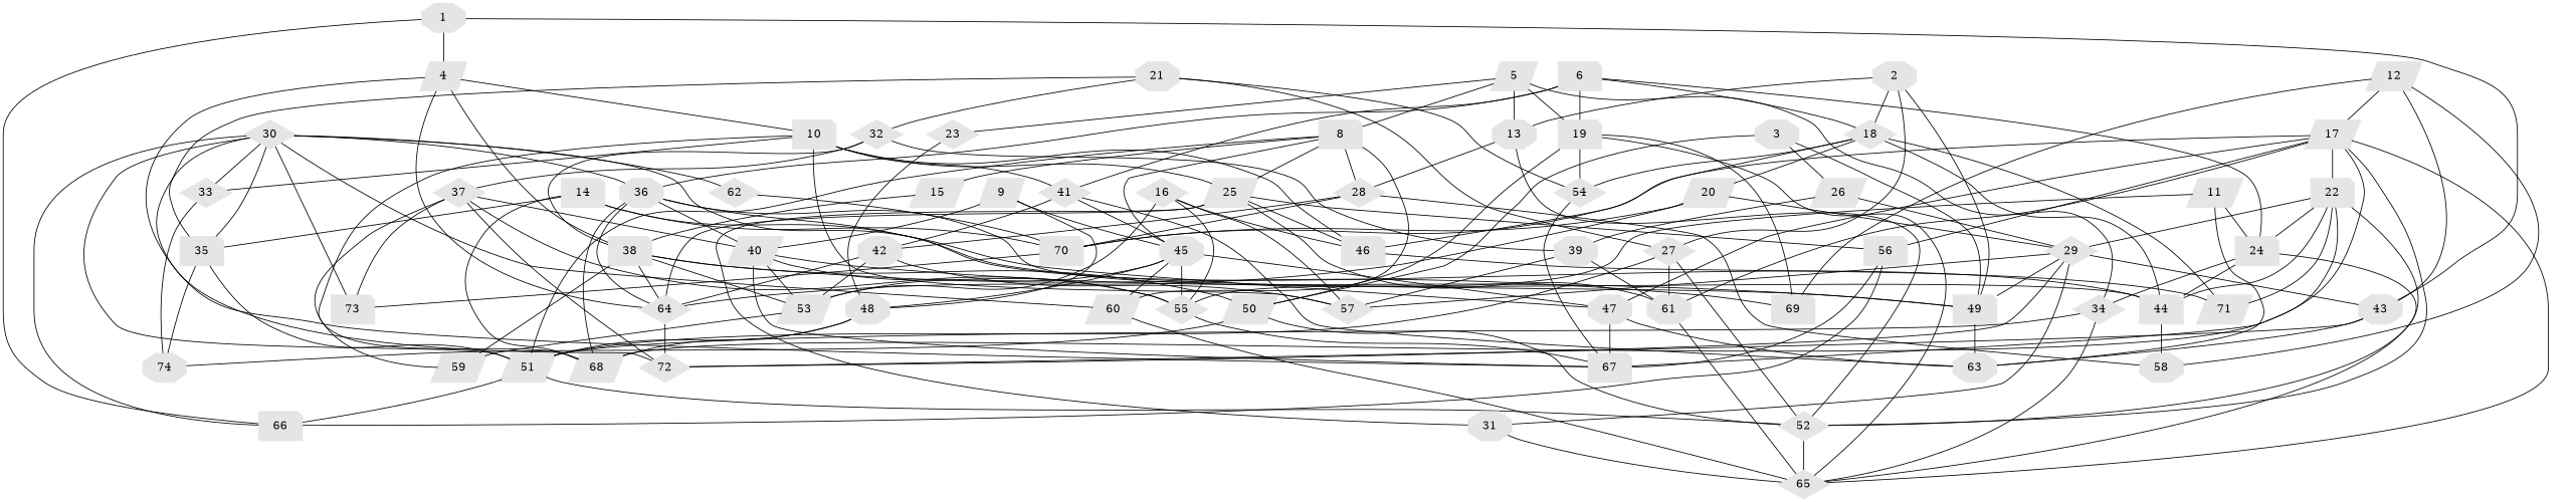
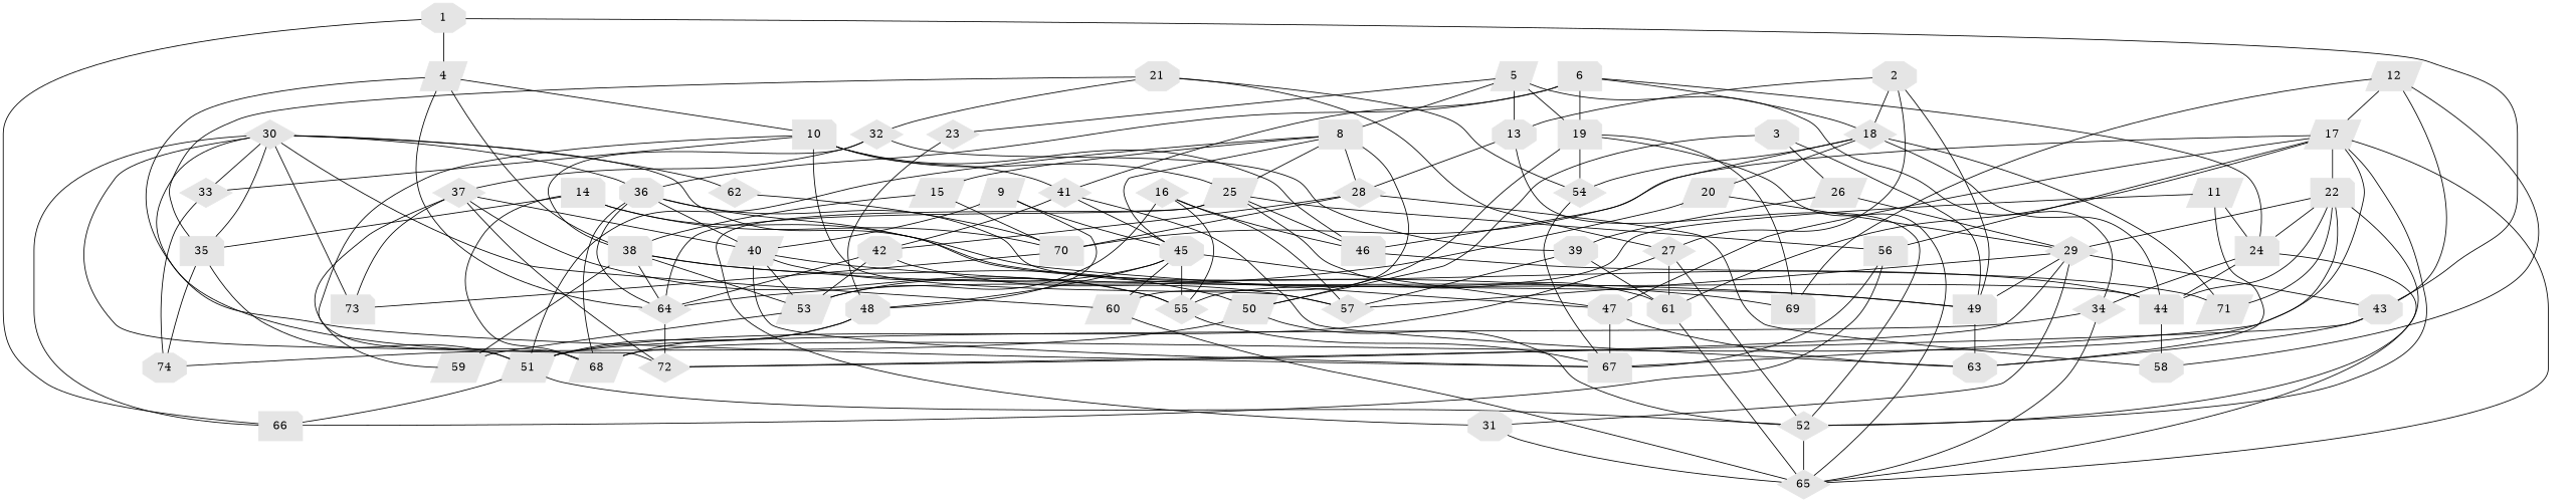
  graph {
    node [color=gray90 shape=diamond style=filled]
    edge [weight=1.0]
    1 [shape=octagon]
    4 [shape=parallelogram]
    43 [shape=octagon]
    66 [shape=note]
    10 [shape=note]
    38 [shape=note]
    64
    67 [shape=note]
    63 [shape=octagon]
    72
    2 [shape=octagon]
    13 [shape=octagon]
    18
    27
    49 [shape=note]
    52
    28
    46 [shape=note]
    44 [shape=note]
    20 [shape=parallelogram]
    54
    71 [shape=parallelogram]
    61 [shape=octagon]
    51 [shape=parallelogram]
    3 [shape=octagon]
    26 [shape=parallelogram]
    50 [shape=parallelogram]
    29
    39 [shape=octagon]
    74 [shape=octagon]
    41
    25 [shape=parallelogram]
    33
    57
    68 [shape=parallelogram]
    69 [shape=note]
    53 [shape=parallelogram]
    59 [shape=parallelogram]
    5 [shape=parallelogram]
    8 [shape=note]
    19 [shape=note]
    23
    34
    15 [shape=parallelogram]
    45 [shape=octagon]
    60 [shape=parallelogram]
    65
    48 [shape=octagon]
    6 [shape=note]
    24 [shape=note]
    36 [shape=octagon]
    40 [shape=parallelogram]
    42 [shape=octagon]
    56 [shape=note]
    31 [shape=octagon]
    58 [shape=octagon]
    70 [shape=note]
    55
    47 [shape=octagon]
    9 [shape=parallelogram]
    11 [shape=parallelogram]
    12 [shape=parallelogram]
    17 [shape=parallelogram]
    22 [shape=note]
    14 [shape=note]
    35 [shape=note]
    73 [shape=note]
    16
    21 [shape=octagon]
    32
    37
    30
    62
    1 -- 4
    1 -- 43
    1 -- 66
    4 -- 10
    4 -- 38
    4 -- 64
    4 -- 67
    43 -- 63
    43 -- 72
    10 -- 46
    10 -- 41
    10 -- 25 [weight=3.0]
    10 -- 33
    10 -- 57 [weight=2.0]
    10 -- 68
    38 -- 64
    38 -- 50
    38 -- 69
    38 -- 53
    38 -- 59
    64 -- 72
    2 -- 13
    2 -- 18
    2 -- 27
    2 -- 49
    13 -- 52
    13 -- 28
    18 -- 46
    18 -- 44
    18 -- 20
    18 -- 54
    18 -- 71
    27 -- 52
    27 -- 61
    27 -- 51
    49 -- 63
    52 -- 65
    28 -- 42
    28 -- 58
    28 -- 70
    46 -- 71
    44 -- 58
    20 -- 64
    20 -- 29
-   20 -- 70
+   15 -- 70
    54 -- 67
    61 -- 65
    51 -- 66
    51 -- 52
    3 -- 49
    3 -- 26
    3 -- 50
    26 -- 29
    26 -- 39
    50 -- 52
    50 -- 74
    29 -- 43
    29 -- 72
    29 -- 49
    29 -- 57 [weight=2.0]
    29 -- 31
    39 -- 61
    39 -- 57
    41 -- 63
    41 -- 45 [weight=2.0]
    41 -- 42
    25 -- 64
    25 -- 46
    25 -- 61
    25 -- 56
    25 -- 31
    33 -- 74
    53 -- 59
    5 -- 13
    5 -- 8
    5 -- 19
    5 -- 23
    5 -- 34
    8 -- 28 [weight=2.0]
    8 -- 51
    8 -- 25
    8 -- 15
    8 -- 45
    8 -- 60
    19 -- 54
    19 -- 50
    19 -- 69
    19 -- 65
    23 -- 48
    34 -- 51
    34 -- 65
    15 -- 38
    45 -- 53
    45 -- 60
    45 -- 48
    45 -- 55
    45 -- 47
    60 -- 65
    48 -- 51
    48 -- 68
    6 -- 18
    6 -- 41
    6 -- 19
    6 -- 24
    6 -- 36
    24 -- 44
    24 -- 34
    24 -- 65
    36 -- 64
    36 -- 49
    36 -- 44
    36 -- 68
    36 -- 40
    40 -- 67
    40 -- 49
    40 -- 53
    40 -- 55
    42 -- 64
    42 -- 57
    42 -- 53
    56 -- 66
    56 -- 67
    31 -- 65 [weight=2.0]
    70 -- 73
    55 -- 67
    47 -- 67
    47 -- 63
    9 -- 45
    9 -- 48
    9 -- 40
    11 -- 63
    11 -- 24
    11 -- 55
    12 -- 43
    12 -- 69
    12 -- 58
    12 -- 17
    17 -- 52
    17 -- 61
    17 -- 68
    17 -- 65
    17 -- 56
    17 -- 70
    17 -- 47
    17 -- 22
    22 -- 67
    22 -- 52
    22 -- 44
    22 -- 71 [weight=2.0]
    22 -- 29
    22 -- 24
    14 -- 44
    14 -- 68
    14 -- 70
    14 -- 35
    35 -- 51
    35 -- 74
    16 -- 46
    16 -- 57
    16 -- 53
    16 -- 55
    21 -- 27
    21 -- 54
    21 -- 35
    21 -- 32
    32 -- 38 [weight=2.0]
    32 -- 39
    32 -- 37
    37 -- 72
    37 -- 59
    37 -- 40
    37 -- 55
    37 -- 73
    30 -- 66
    30 -- 72
    30 -- 51
    30 -- 33
    30 -- 60
    30 -- 36
    30 -- 47
    30 -- 35
    30 -- 73
    30 -- 62
    62 -- 70
  }
